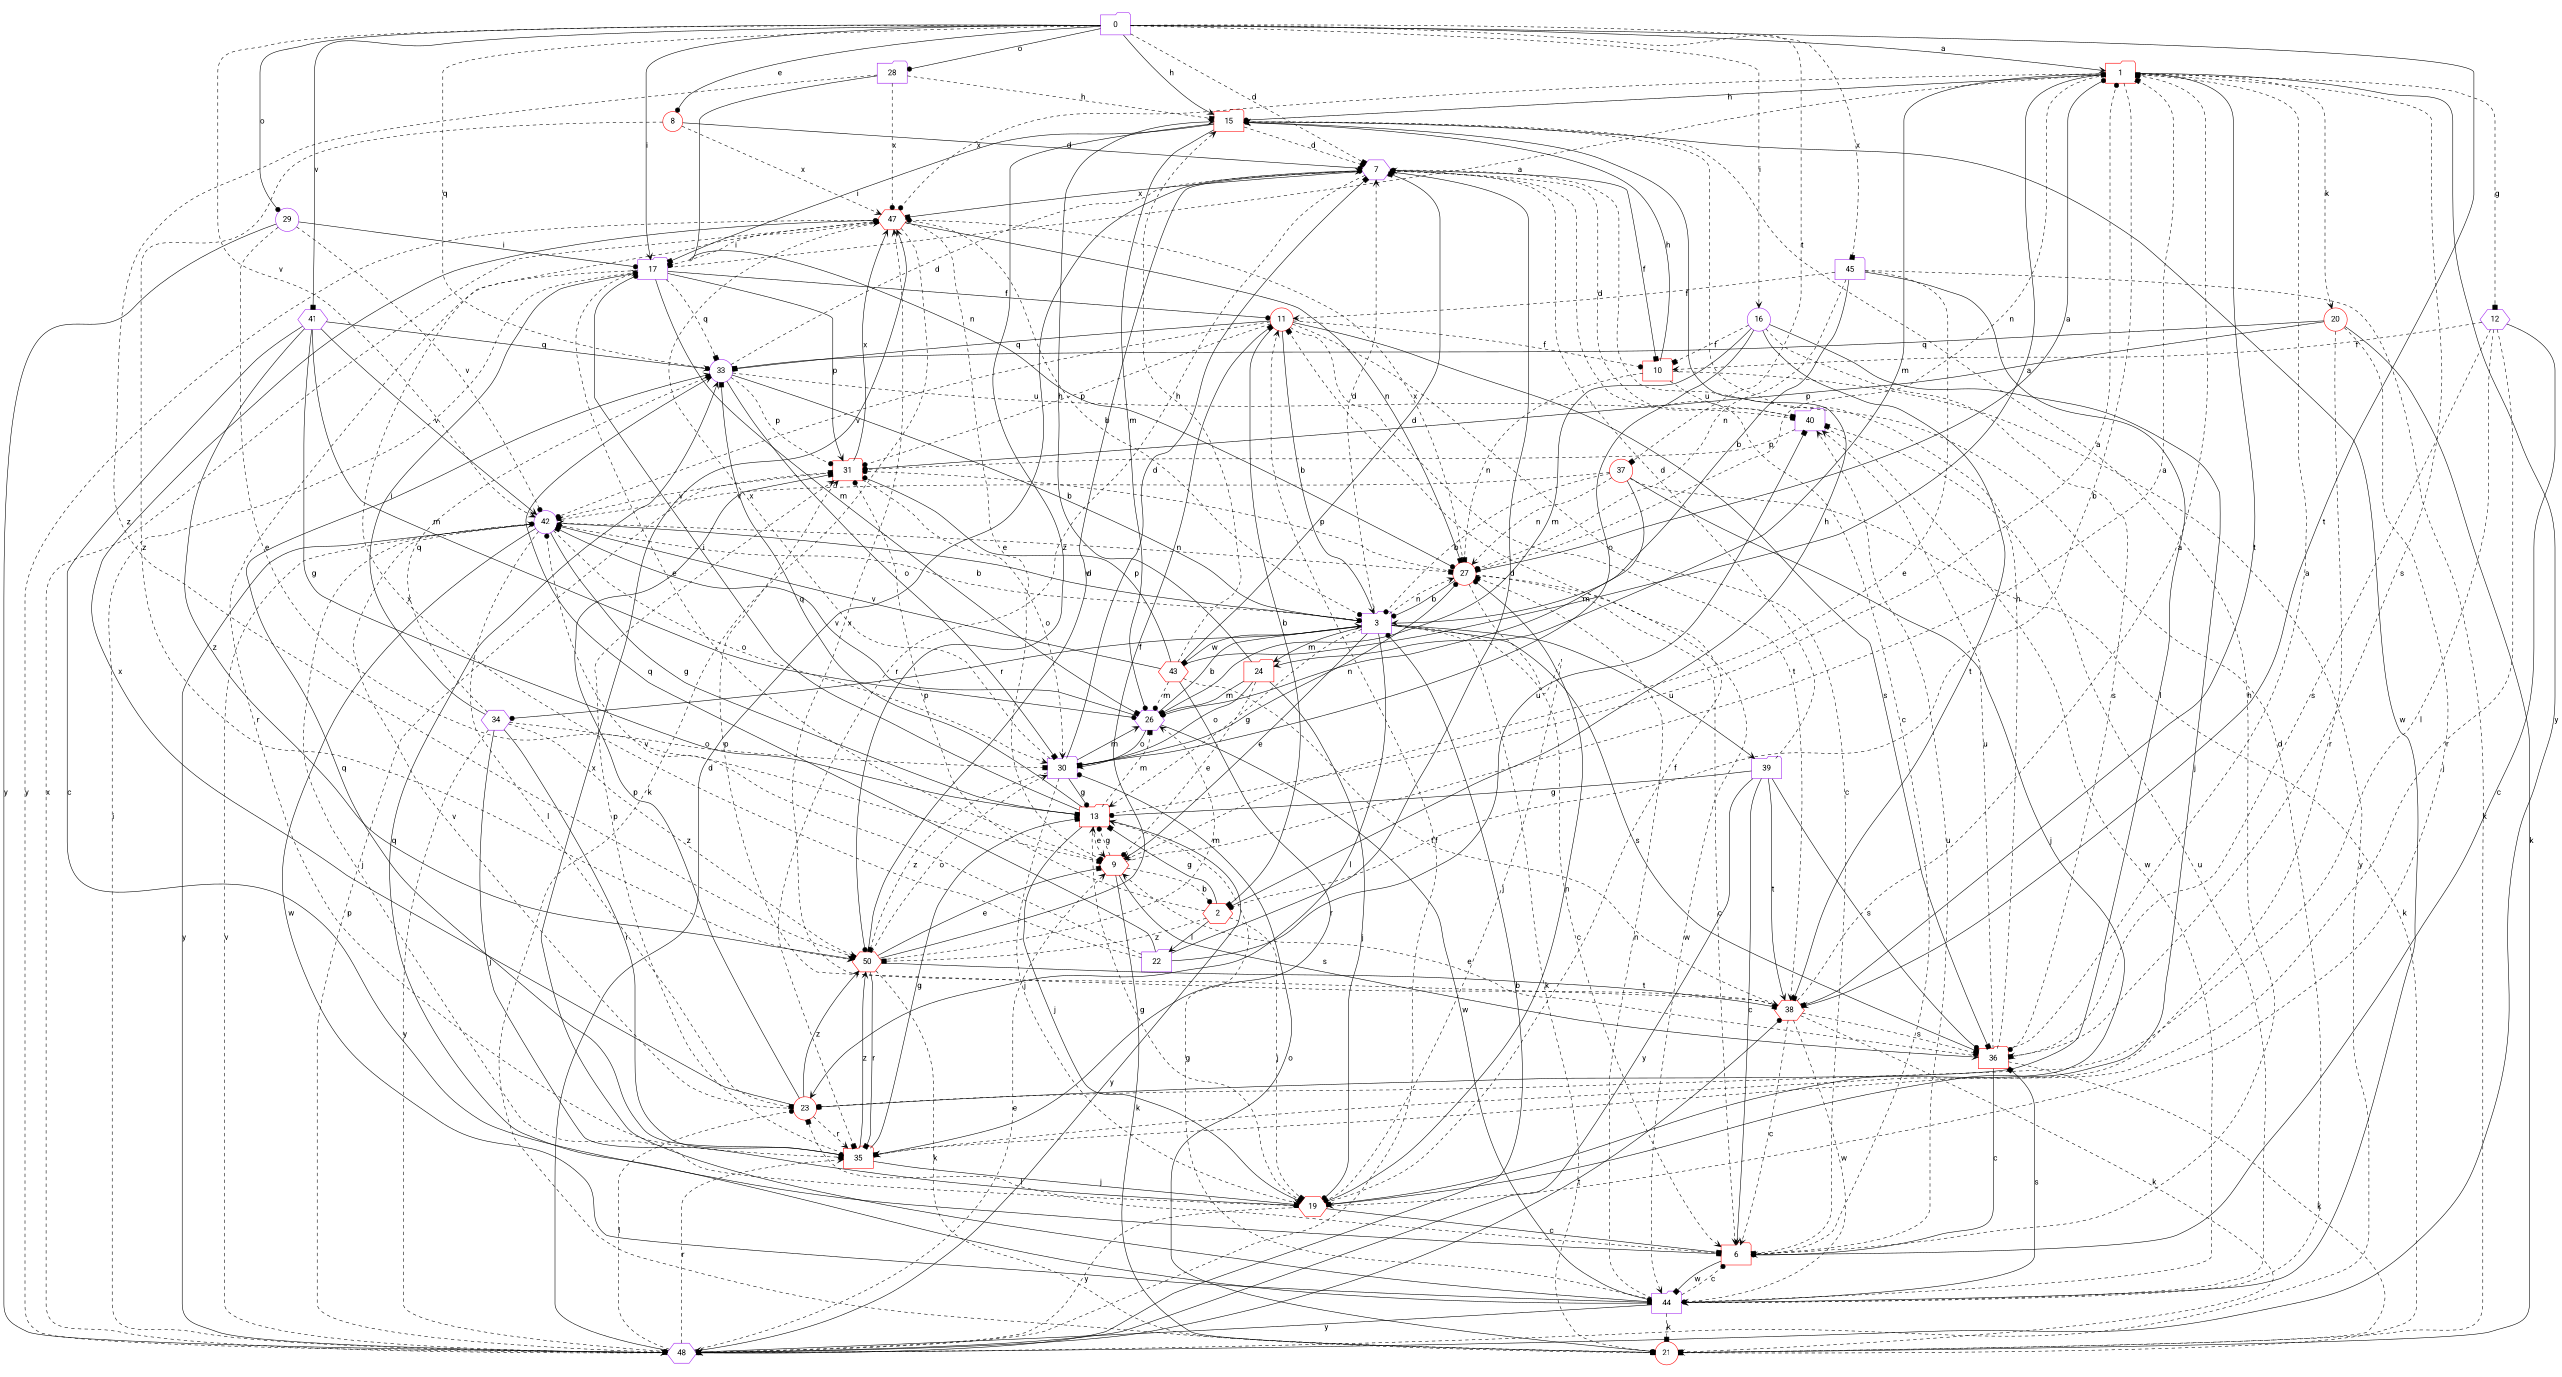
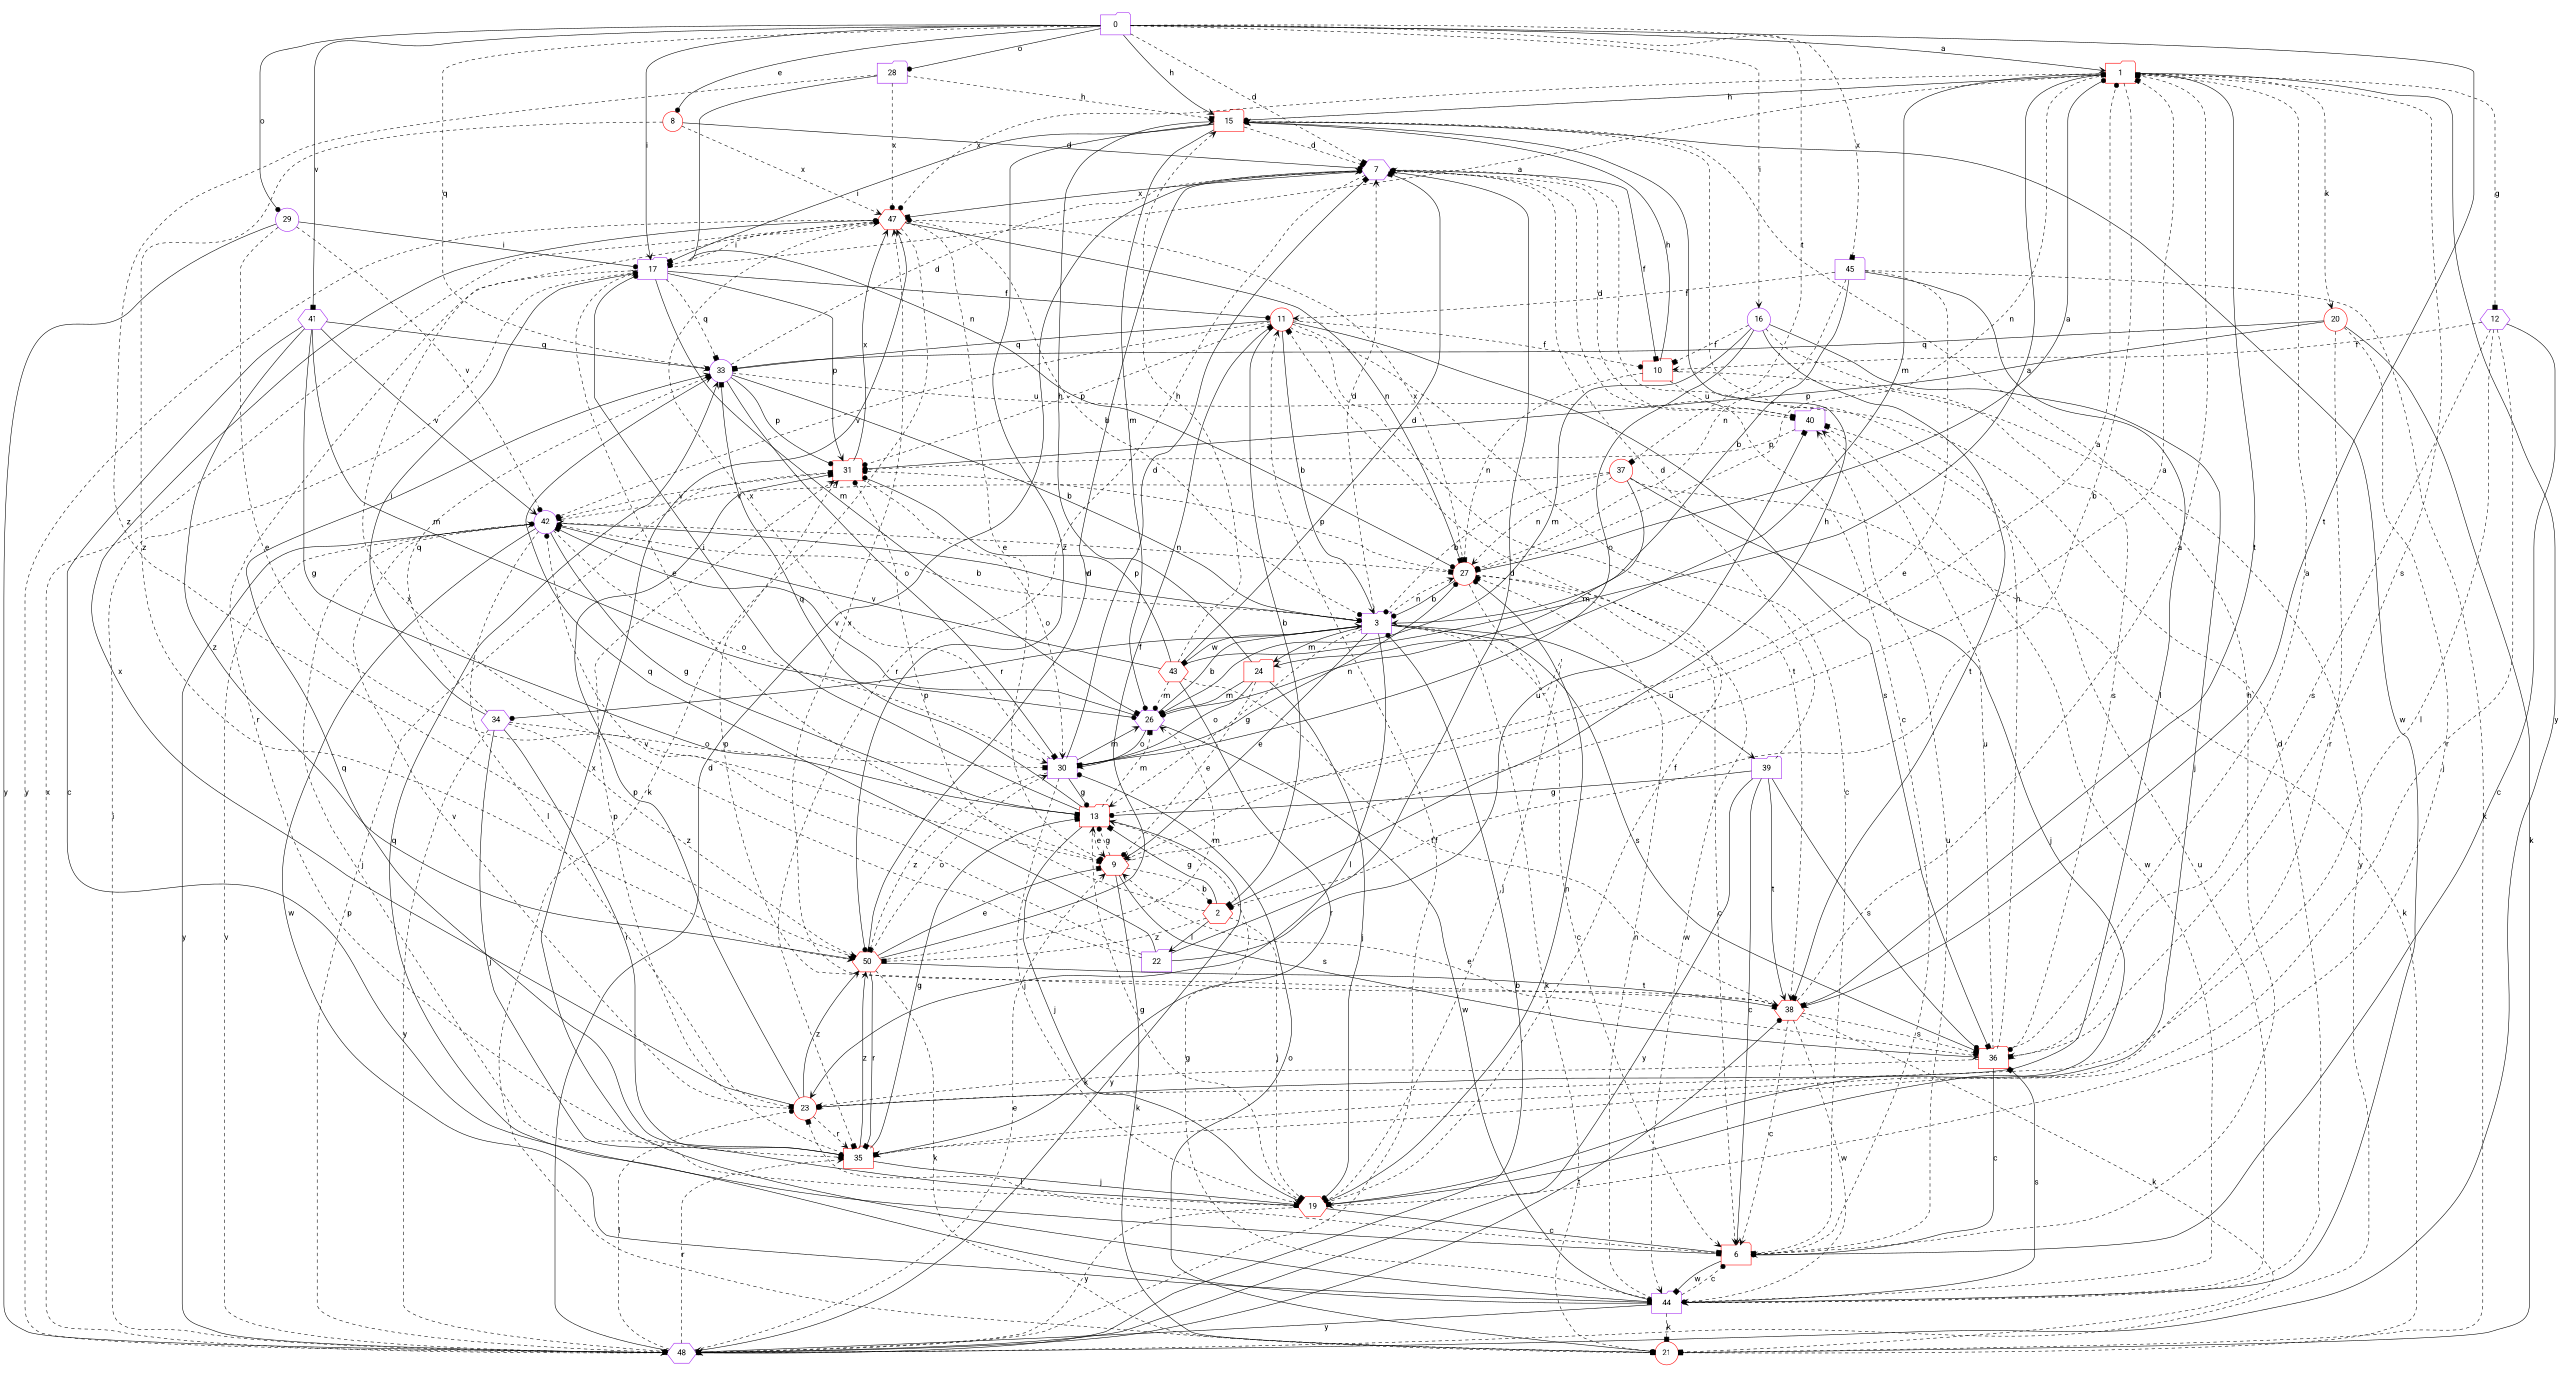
  strict digraph {
    fontname=Roboto
    node [color=red fontname=Roboto shape=folder]
    edge [arrowhead=vee fontname=Roboto style=dashed]
    0 [color=purple]
    1
    7 [color=purple shape=hexagon]
    8 [shape=circle]
    15
    16 [color=purple shape=circle]
    17 [color=purple]
    28 [color=purple]
    29 [color=purple shape=circle]
    33 [color=purple shape=circle]
    37 [shape=circle]
    38 [shape=hexagon]
    41 [color=purple shape=hexagon]
    42 [color=purple shape=circle]
    45 [color=purple]
    2 [shape=hexagon]
    12 [color=purple shape=hexagon]
    20 [shape=circle]
    24
    27 [shape=circle]
    36
    47 [shape=hexagon]
    48 [color=purple shape=hexagon]
    6
    10
    35
    50 [shape=hexagon]
    44 [color=purple]
    26 [color=purple shape=hexagon]
    19 [shape=hexagon]
    30 [color=purple]
    31
    9 [shape=hexagon]
    11 [shape=circle]
    3 [color=purple]
    40 [color=purple]
    21 [shape=circle]
    13
    23 [shape=circle]
    22 [color=purple]
    34 [color=purple shape=hexagon]
    39 [color=purple]
    43 [shape=hexagon]
    0 -> 1 [label=a style=solid]
    0 -> 7 [arrowhead=box label=d]
    0 -> 8 [arrowhead=dot label=e style=solid]
    0 -> 15 [label=h style=solid]
    0 -> 16 [label=i]
    0 -> 17 [label=i style=solid]
    0 -> 28 [arrowhead=dot label=o style=solid]
    0 -> 29 [arrowhead=dot label=o style=solid]
    0 -> 33 [arrowhead=dot label=q]
    0 -> 37 [arrowhead=box label=t]
    0 -> 38 [label=t style=solid]
    0 -> 41 [arrowhead=box label=v style=solid]
-   0 -> 42 [label=v]
    0 -> 45 [arrowhead=box label=x]
    1 -> 15 [arrowhead=dot label=h style=solid]
    1 -> 38 [arrowhead=box label=t style=solid]
    1 -> 2 [arrowhead=dot label=b]
    1 -> 12 [arrowhead=box label=g]
    1 -> 20 [label=k]
    1 -> 24 [label=m style=solid]
    1 -> 27 [arrowhead=box label=n]
    1 -> 36 [label=s]
    1 -> 47 [arrowhead=dot label=x]
    1 -> 48 [arrowhead=dot label=y style=solid]
    7 -> 47 [arrowhead=box label=x style=solid]
    7 -> 6 [label=c]
    7 -> 10 [arrowhead=box label=f style=solid]
    7 -> 35 [arrowhead=box label=r]
    8 -> 7 [arrowhead=dot label=d style=solid]
    8 -> 47 [label=x]
    8 -> 50 [label=z]
    15 -> 7 [arrowhead=dot label=d]
    15 -> 17 [arrowhead=box label=i style=solid]
    15 -> 50 [arrowhead=dot label=z style=solid]
    15 -> 44 [label=w style=solid]
    15 -> 26 [arrowhead=dot label=m style=solid]
    16 -> 38 [arrowhead=box label=t style=solid]
    16 -> 36 [arrowhead=dot label=s]
    16 -> 10 [arrowhead=box label=f]
    16 -> 26 [arrowhead=box label=m style=solid]
    16 -> 19 [arrowhead=dot label=j style=solid]
    16 -> 30 [arrowhead=box label=o style=solid]
    17 -> 1 [arrowhead=dot label=a]
    17 -> 33 [arrowhead=box label=q]
    17 -> 35 [arrowhead=box label=r]
    17 -> 26 [arrowhead=box label=m style=solid]
    17 -> 31 [label=p style=solid]
    17 -> 9 [arrowhead=dot label=e]
    17 -> 11 [arrowhead=dot label=f style=solid]
    28 -> 15 [arrowhead=box label=h]
    28 -> 27 [arrowhead=dot label=n style=solid]
    28 -> 47 [arrowhead=dot label=x]
    28 -> 50 [arrowhead=box label=z]
    29 -> 17 [arrowhead=dot label=i style=solid]
    29 -> 42 [arrowhead=dot label=v]
    29 -> 48 [label=y style=solid]
    29 -> 9 [arrowhead=box label=e]
    33 -> 7 [label=d]
    33 -> 30 [arrowhead=box label=o style=solid]
-   33 -> 31 [arrowhead=dot label=p]
+   33 -> 31 [arrowhead=dot label=p style=solid]
    33 -> 3 [label=b style=solid]
    33 -> 40 [arrowhead=box label=u]
    37 -> 42 [label=v]
    37 -> 27 [label=n]
    37 -> 26 [arrowhead=dot label=m style=solid]
    37 -> 19 [arrowhead=box label=j style=solid]
    37 -> 3 [arrowhead=dot label=b]
    37 -> 21 [arrowhead=box label=k]
    38 -> 1 [arrowhead=box label=a]
    38 -> 36 [arrowhead=box label=s]
    38 -> 47 [label=x]
    38 -> 6 [label=c]
    38 -> 44 [arrowhead=dot label=w]
    38 -> 31 [label=p]
    38 -> 21 [arrowhead=box label=k]
    41 -> 33 [label=q style=solid]
    41 -> 42 [label=v style=solid]
    41 -> 6 [arrowhead=box label=c style=solid]
    41 -> 50 [label=z style=solid]
    41 -> 26 [arrowhead=dot label=m style=solid]
    41 -> 13 [arrowhead=box label=g style=solid]
    42 -> 27 [arrowhead=box label=n]
    42 -> 48 [arrowhead=box label=y style=solid]
    42 -> 44 [arrowhead=box label=w style=solid]
    42 -> 19 [arrowhead=dot label=j]
    42 -> 30 [label=o]
    42 -> 3 [arrowhead=dot label=b]
    42 -> 13 [arrowhead=dot label=g style=solid]
    42 -> 23 [arrowhead=box label=l]
    45 -> 27 [arrowhead=dot label=n]
    45 -> 9 [label=e]
    45 -> 11 [label=f]
    45 -> 3 [label=b style=solid]
    45 -> 21 [arrowhead=box label=k]
    45 -> 23 [arrowhead=box label=l style=solid]
    2 -> 15 [label=h style=solid]
    2 -> 50 [arrowhead=box label=z]
    2 -> 19 [arrowhead=box label=j]
    2 -> 31 [arrowhead=dot label=p]
    2 -> 13 [arrowhead=box label=g style=solid]
    2 -> 22 [label=l style=solid]
    12 -> 36 [arrowhead=box label=s]
    12 -> 6 [arrowhead=dot label=c style=solid]
    12 -> 10 [label=f]
    12 -> 35 [arrowhead=box label=r]
    12 -> 23 [arrowhead=dot label=l]
    20 -> 33 [arrowhead=box label=q style=solid]
    20 -> 35 [label=r]
    20 -> 19 [label=j]
    20 -> 31 [arrowhead=dot label=p style=solid]
    20 -> 21 [arrowhead=dot label=k style=solid]
    24 -> 15 [label=h style=solid]
    24 -> 26 [arrowhead=box label=m style=solid]
    24 -> 19 [arrowhead=dot label=j style=solid]
    24 -> 30 [arrowhead=box label=o style=solid]
    24 -> 9 [arrowhead=dot label=e]
    27 -> 1 [arrowhead=dot label=a style=solid]
    27 -> 47 [arrowhead=dot label=x]
    27 -> 6 [label=c]
    27 -> 44 [label=w]
    27 -> 19 [arrowhead=dot label=j]
    27 -> 31 [arrowhead=dot label=p]
    27 -> 3 [arrowhead=dot label=b style=solid]
    36 -> 1 [arrowhead=box label=a]
    36 -> 15 [label=h]
    36 -> 6 [arrowhead=dot label=c style=solid]
    36 -> 9 [label=e]
    36 -> 40 [label=u]
-   36 -> 21 [label=k]
+   36 -> 23 [label=k]
    47 -> 17 [arrowhead=box label=i]
    47 -> 27 [arrowhead=box label=n style=solid]
    47 -> 48 [label=y]
    47 -> 9 [arrowhead=dot label=e]
    47 -> 3 [arrowhead=dot label=b]
    47 -> 21 [arrowhead=box label=k]
    48 -> 7 [label=d style=solid]
    48 -> 17 [label=i]
    48 -> 38 [arrowhead=dot label=t style=solid]
    48 -> 42 [arrowhead=dot label=v]
    48 -> 47 [arrowhead=dot label=x]
    48 -> 35 [label=r]
    48 -> 31 [arrowhead=box label=p]
    48 -> 9 [label=e]
    48 -> 11 [label=f]
    48 -> 3 [arrowhead=dot label=b style=solid]
    48 -> 23 [arrowhead=dot label=l]
    6 -> 15 [arrowhead=dot label=h]
    6 -> 44 [arrowhead=box label=w style=solid]
    6 -> 40 [label=u]
    6 -> 23 [arrowhead=box label=l]
    10 -> 15 [label=h style=solid]
    10 -> 27 [arrowhead=box label=n]
    10 -> 48 [arrowhead=box label=y]
    10 -> 40 [arrowhead=box label=u]
    35 -> 33 [label=q style=solid]
    35 -> 50 [label=z style=solid]
    35 -> 19 [label=j style=solid]
    35 -> 31 [label=p]
    35 -> 13 [arrowhead=box label=g style=solid]
    50 -> 7 [arrowhead=dot label=d style=solid]
    50 -> 38 [arrowhead=box label=t style=solid]
    50 -> 35 [arrowhead=box label=r style=solid]
    50 -> 26 [label=m]
    50 -> 30 [label=o]
    50 -> 9 [arrowhead=box label=e style=solid]
    50 -> 11 [arrowhead=box label=f style=solid]
    50 -> 21 [arrowhead=box label=k]
    44 -> 7 [arrowhead=dot label=d]
    44 -> 33 [label=q style=solid]
    44 -> 27 [arrowhead=box label=n]
    44 -> 36 [arrowhead=box label=s style=solid]
    44 -> 47 [label=x style=solid]
    44 -> 48 [label=y style=solid]
    44 -> 6 [arrowhead=dot label=c]
    44 -> 40 [arrowhead=box label=u]
    44 -> 21 [arrowhead=box label=k]
    44 -> 13 [label=g]
    26 -> 42 [arrowhead=box label=v style=solid]
    26 -> 44 [arrowhead=dot label=w style=solid]
    26 -> 30 [label=o style=solid]
    26 -> 3 [label=b style=solid]
    19 -> 27 [arrowhead=dot label=n style=solid]
    19 -> 48 [label=y]
    19 -> 6 [arrowhead=box label=c style=solid]
    19 -> 11 [arrowhead=box label=f]
    19 -> 13 [label=g]
    30 -> 7 [arrowhead=box label=d style=solid]
    30 -> 27 [arrowhead=dot label=n style=solid]
    30 -> 47 [label=x]
    30 -> 50 [arrowhead=box label=z]
    30 -> 26 [label=m style=solid]
    30 -> 19 [label=j]
    30 -> 13 [arrowhead=dot label=g style=solid]
    31 -> 42 [arrowhead=dot label=v]
    31 -> 47 [label=x style=solid]
    31 -> 30 [label=o]
    9 -> 1 [arrowhead=box label=a]
    9 -> 2 [arrowhead=dot label=b]
    9 -> 36 [label=s style=solid]
    9 -> 21 [arrowhead=box label=k style=solid]
    9 -> 13 [arrowhead=dot label=g]
    11 -> 33 [arrowhead=box label=q style=solid]
    11 -> 38 [label=t]
    11 -> 42 [arrowhead=dot label=v]
    11 -> 2 [arrowhead=box label=b style=solid]
    11 -> 36 [arrowhead=box label=s style=solid]
    11 -> 6 [arrowhead=box label=c]
    11 -> 10 [arrowhead=dot label=f]
    11 -> 31 [arrowhead=dot label=p]
    11 -> 3 [label=b style=solid]
    3 -> 7 [label=d]
    3 -> 42 [label=v style=solid]
    3 -> 24 [label=m style=solid]
    3 -> 27 [label=n]
    3 -> 36 [arrowhead=box label=s style=solid]
    3 -> 6 [label=c]
    3 -> 9 [label=e style=solid]
    3 -> 21 [arrowhead=dot label=k]
    3 -> 13 [label=g]
    3 -> 23 [label=l style=solid]
    3 -> 34 [arrowhead=dot label=r style=solid]
    3 -> 39 [label=u style=solid]
    3 -> 43 [arrowhead=box label=w style=solid]
    40 -> 7 [arrowhead=dot label=d]
    40 -> 44 [label=w]
    40 -> 31 [arrowhead=dot label=p]
    21 -> 30 [arrowhead=dot label=o style=solid]
    13 -> 1 [arrowhead=dot label=a]
    13 -> 17 [arrowhead=dot label=i style=solid]
    13 -> 33 [arrowhead=box label=q style=solid]
    13 -> 48 [label=y style=solid]
    13 -> 26 [arrowhead=box label=m]
    13 -> 19 [arrowhead=dot label=j style=solid]
    13 -> 9 [label=e]
    23 -> 42 [label=v]
    23 -> 47 [arrowhead=dot label=x style=solid]
    23 -> 35 [label=r]
    23 -> 50 [label=z style=solid]
    23 -> 31 [arrowhead=box label=p style=solid]
    22 -> 7 [arrowhead=box label=d style=solid]
    22 -> 33 [label=q style=solid]
    22 -> 42 [arrowhead=dot label=v]
    22 -> 47 [arrowhead=box label=x]
    22 -> 40 [arrowhead=box label=u style=solid]
    34 -> 17 [arrowhead=dot label=i style=solid]
    34 -> 33 [arrowhead=box label=q]
    34 -> 48 [arrowhead=dot label=y]
    34 -> 35 [arrowhead=dot label=r style=solid]
    34 -> 50 [label=z]
    34 -> 19 [arrowhead=box label=j style=solid]
    34 -> 30 [arrowhead=box label=o]
    39 -> 7 [label=d]
    39 -> 38 [label=t style=solid]
    39 -> 36 [arrowhead=dot label=s style=solid]
    39 -> 48 [label=y style=solid]
    39 -> 6 [label=c style=solid]
    39 -> 13 [arrowhead=dot label=g style=solid]
    43 -> 1 [arrowhead=box label=a style=solid]
    43 -> 7 [arrowhead=box label=d style=solid]
    43 -> 15 [label=h]
    43 -> 38 [label=t]
    43 -> 42 [arrowhead=box label=v style=solid]
    43 -> 35 [label=r style=solid]
    43 -> 26 [arrowhead=dot label=m]
    43 -> 31 [arrowhead=dot label=p style=solid]
  }
